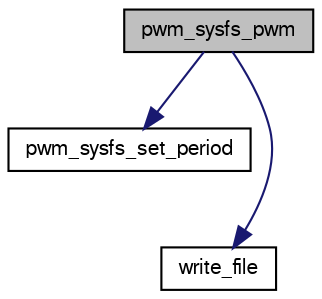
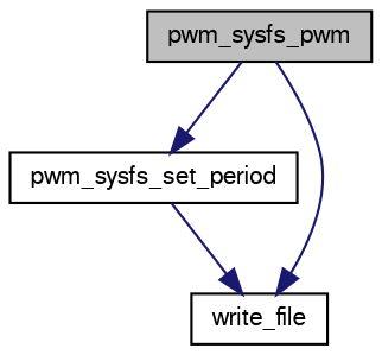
  digraph {
    rankdir=TB
    node [color=black fillcolor=white fontname=FreeSans fontsize=10 shape=record style=filled]
    edge [color=midnightblue fontname=FreeSans fontsize=10 labelfontname=FreeSans labelfontsize=10 style=solid]
    n1 [fillcolor=grey75 fontcolor=black height=0.2 label=pwm_sysfs_pwm width=0.4]
    n2 [height=0.2 label=pwm_sysfs_set_period width=0.4]
    n3 [height=0.2 label=write_file width=0.4]
    n1 -> n2
    n1 -> n3
+   n2 -> n3
  }
